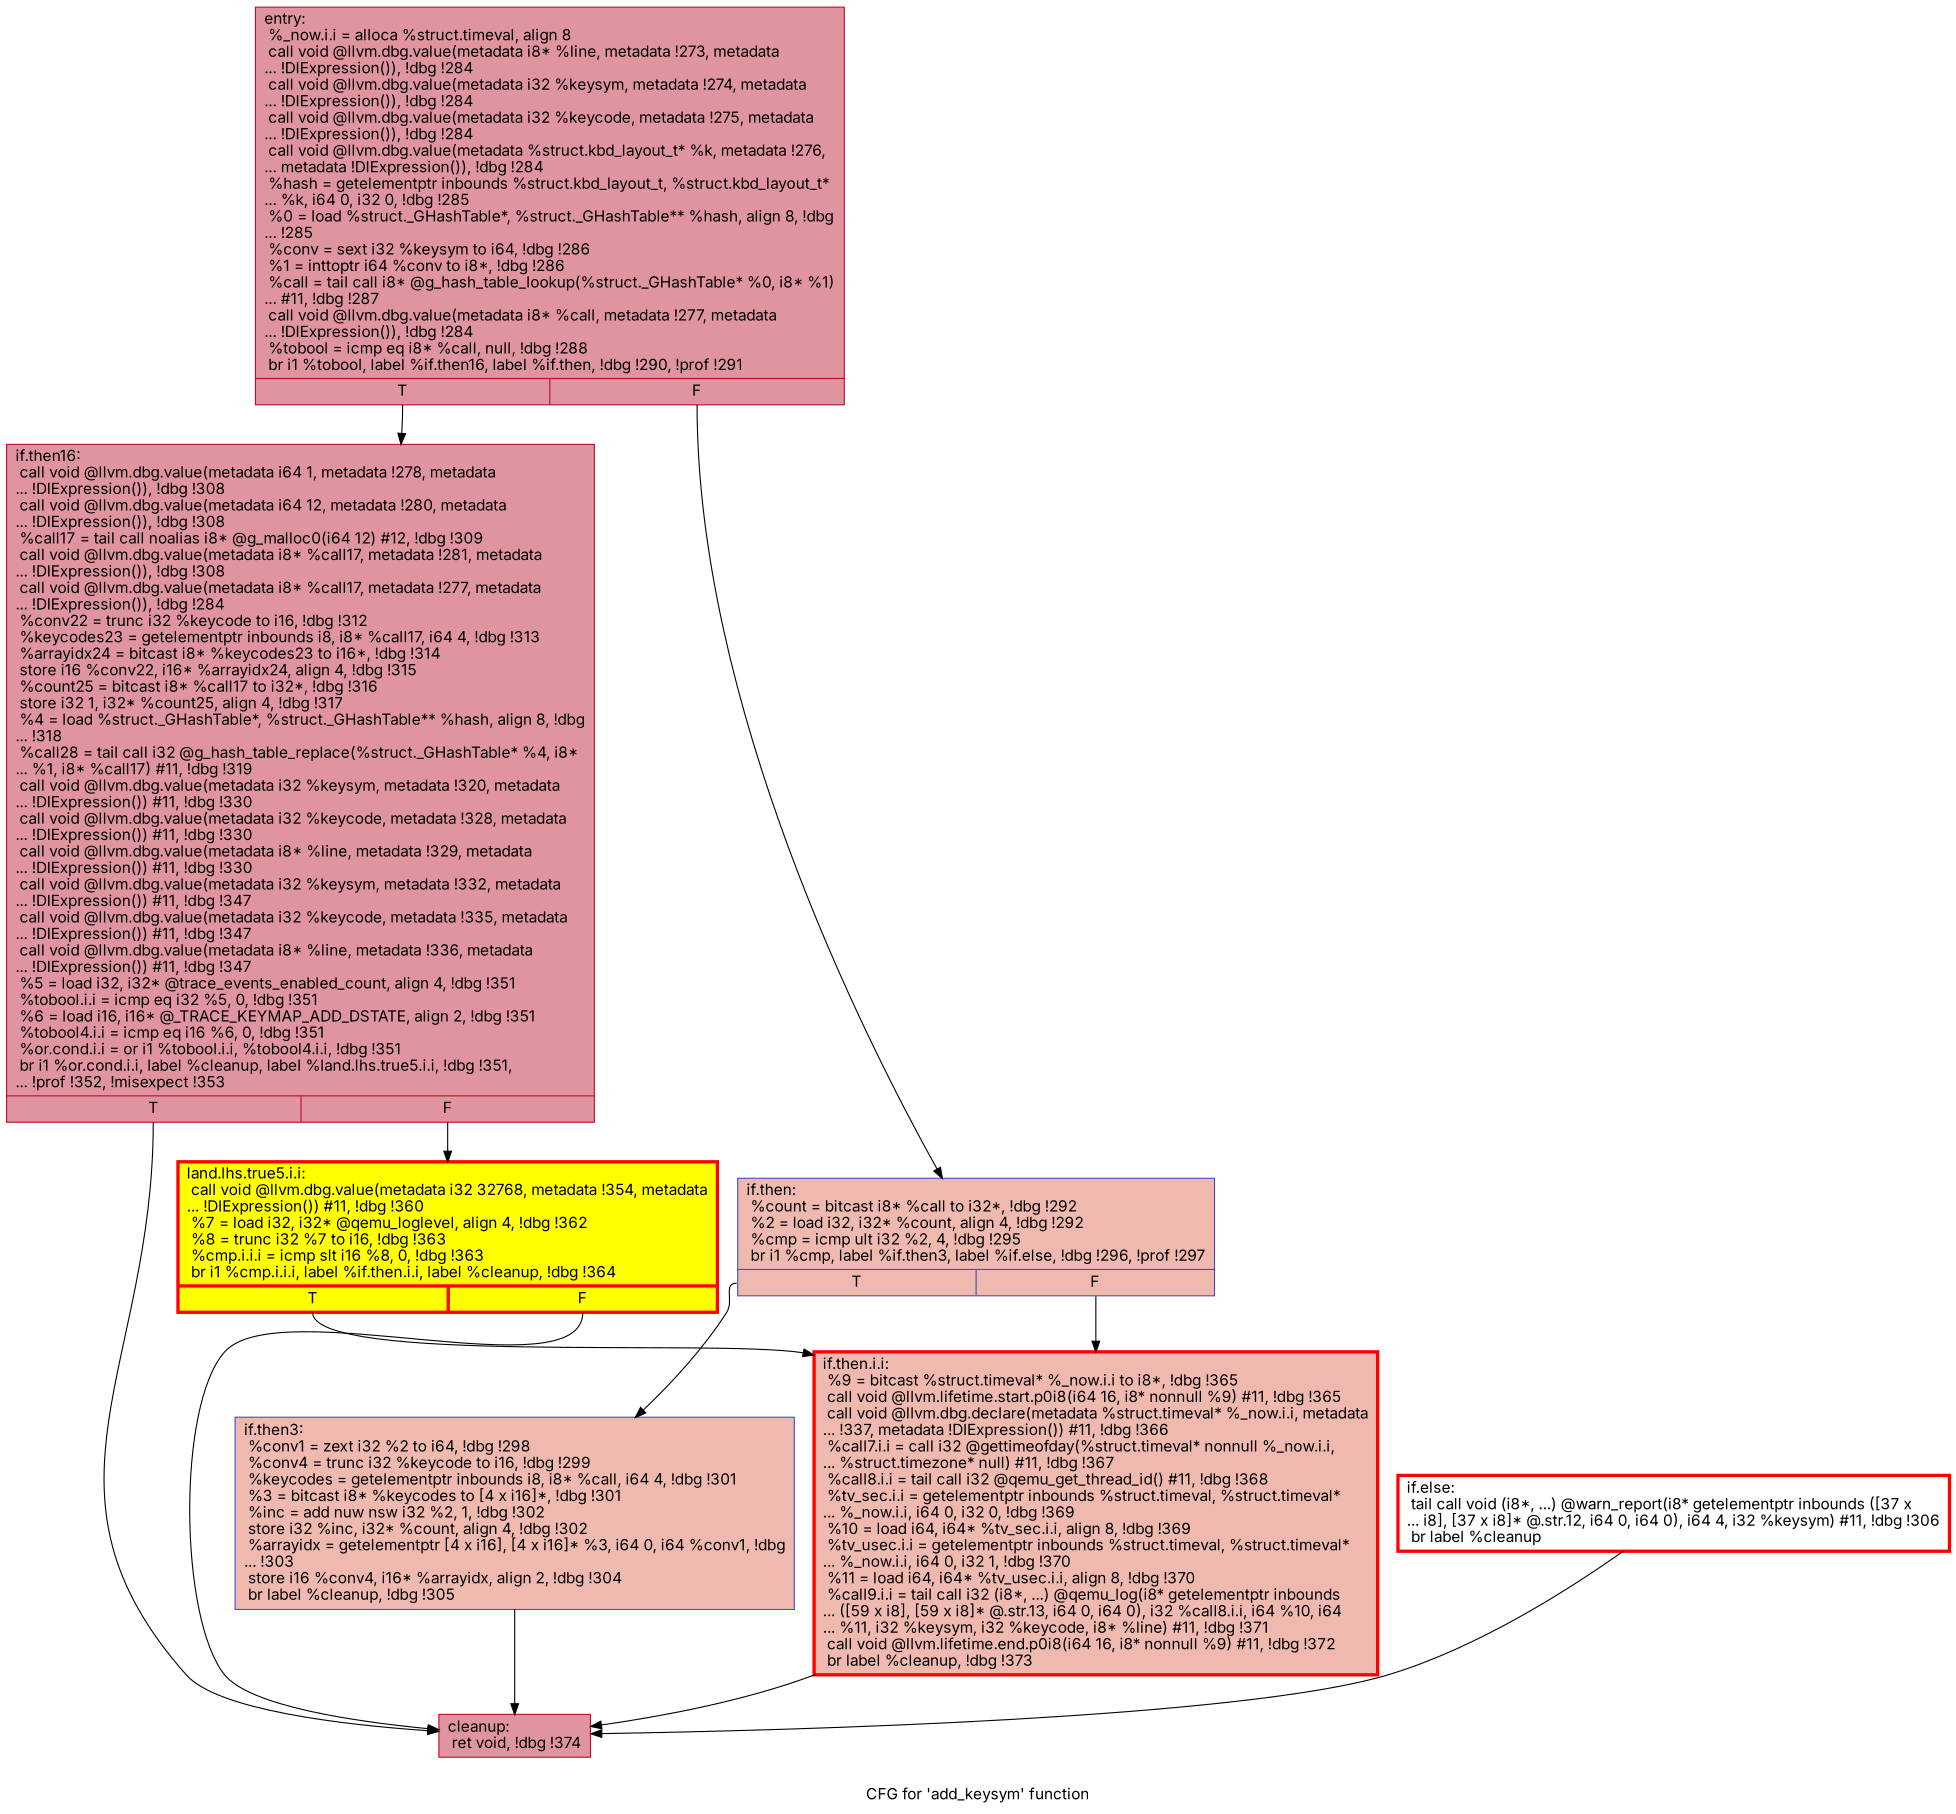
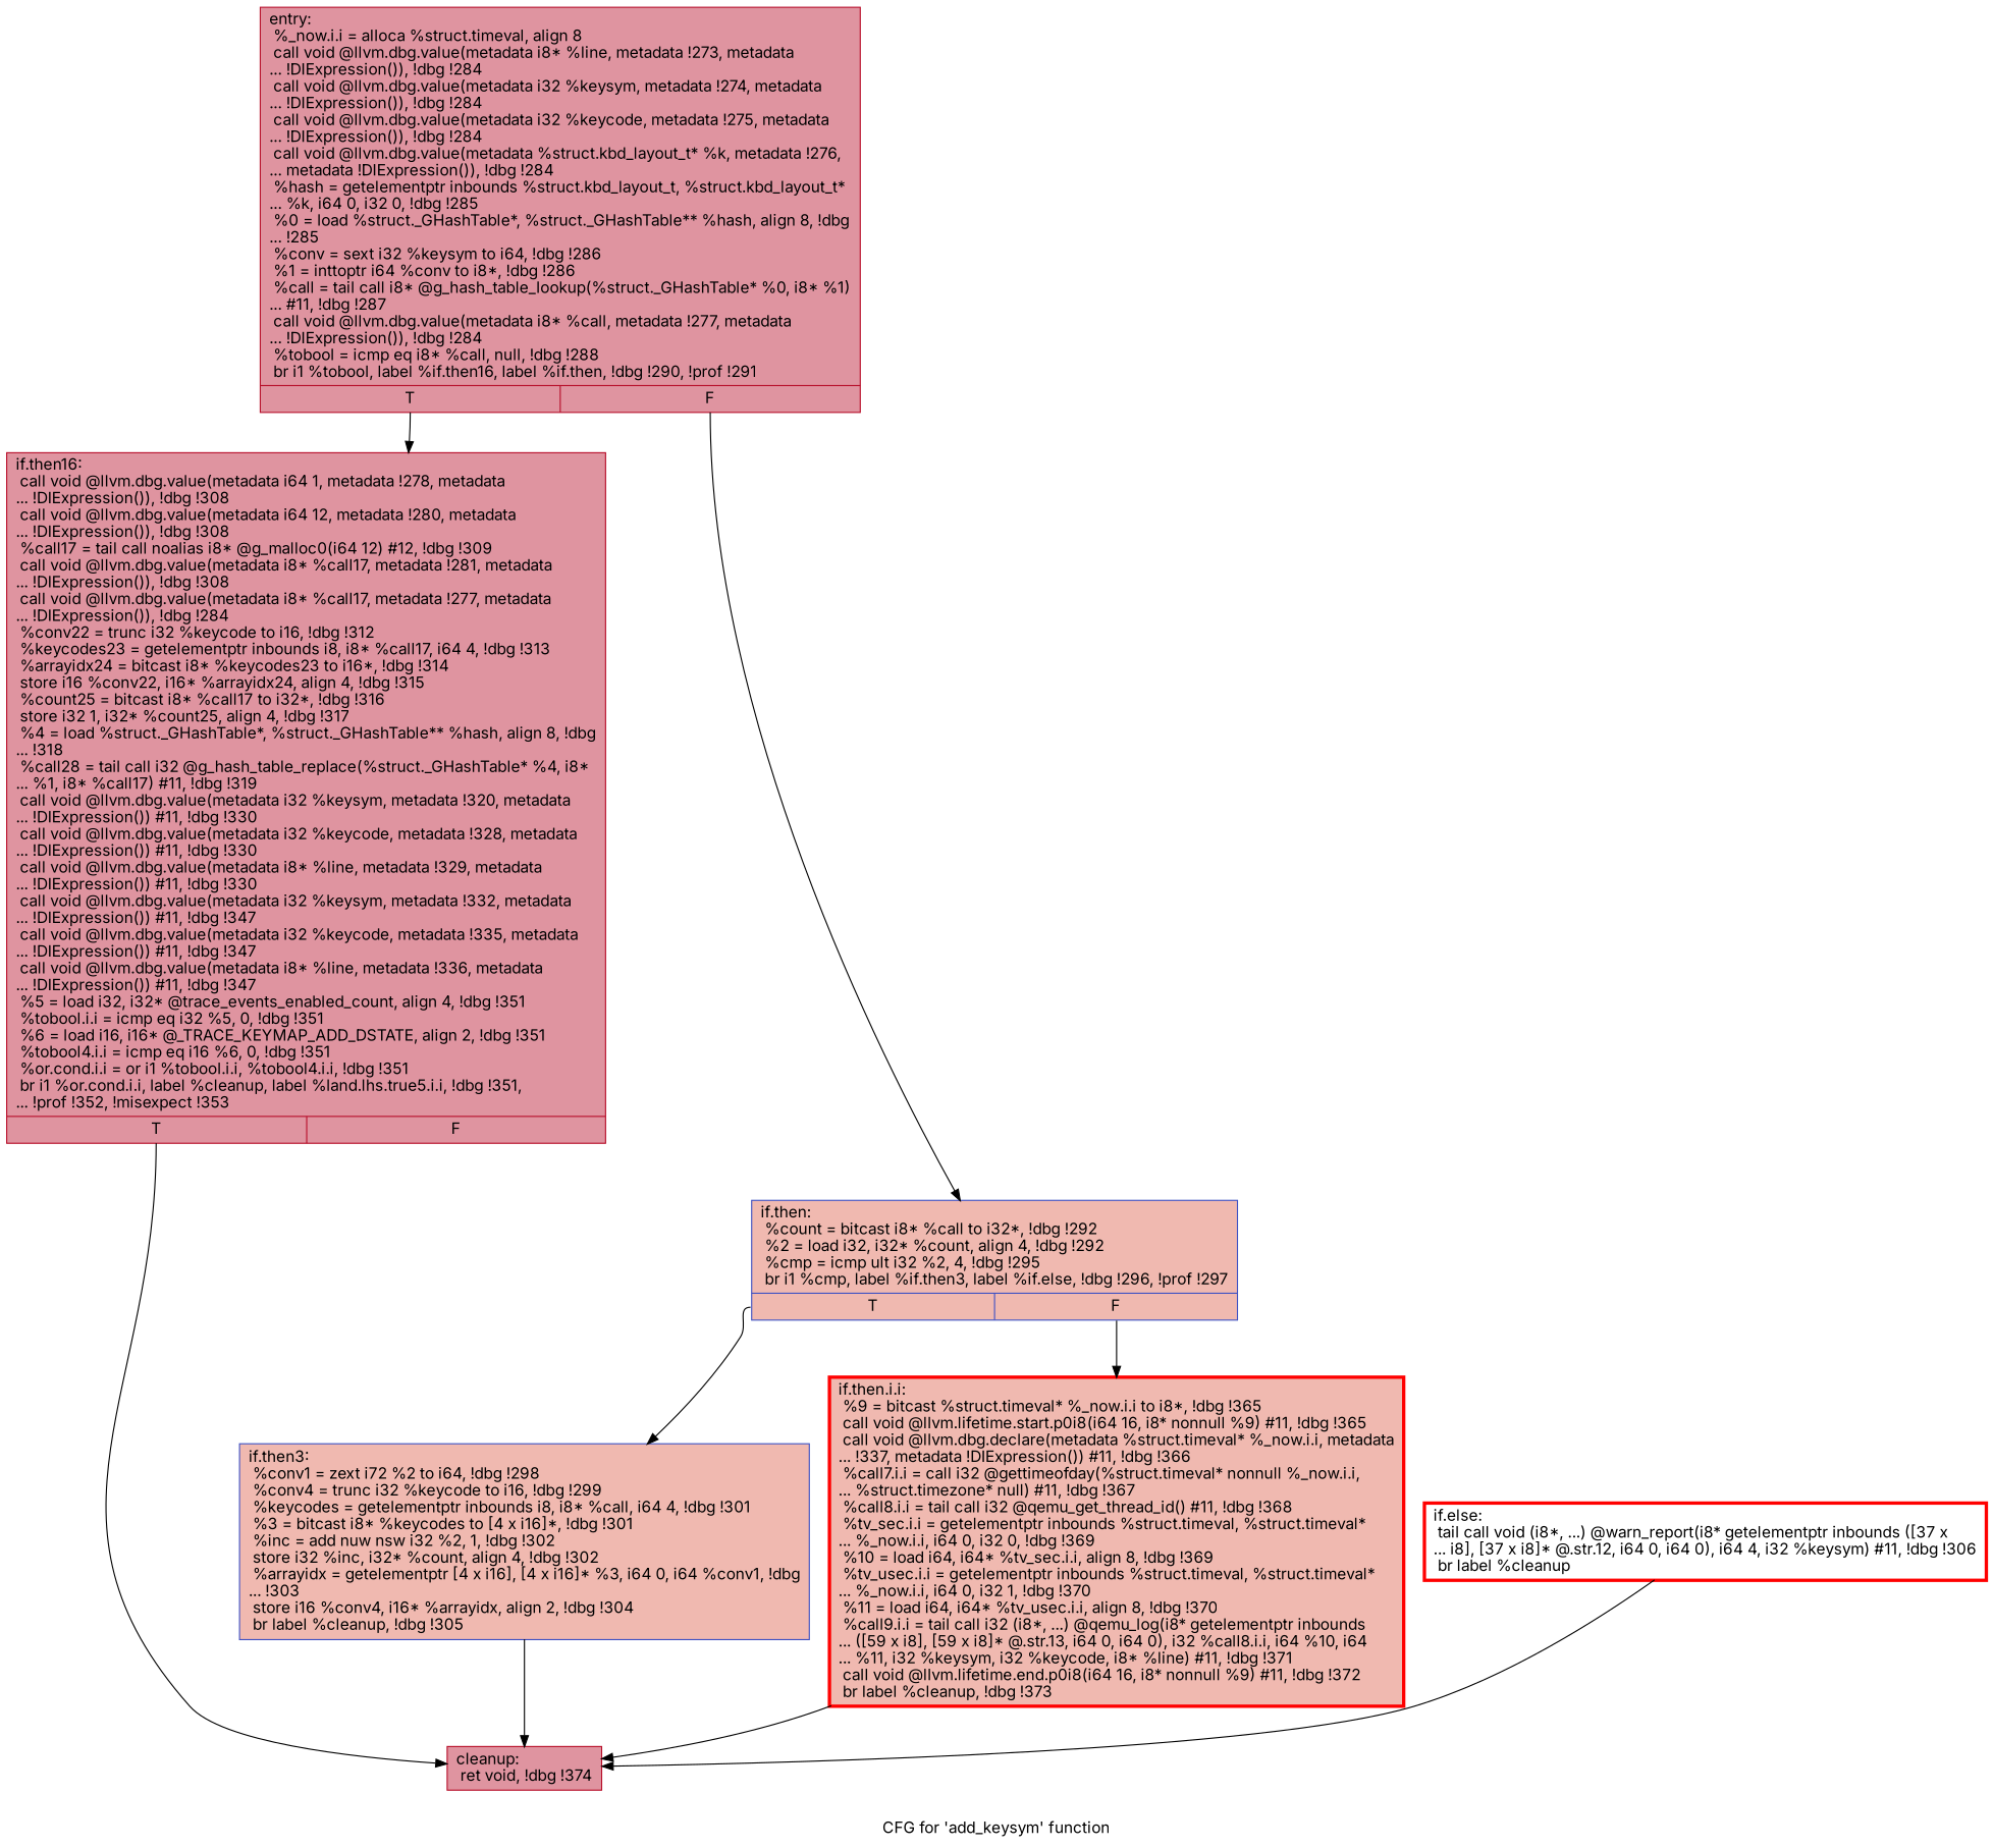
  digraph {
    fontname=Inter
    label="CFG for 'add_keysym' function"
    node [color="#b70d28ff" fillcolor="#b70d2870" fontname=Inter shape=record style=filled]
    edge [fontname=Inter tailport=s0]
    n1 [label="{entry:\l  %_now.i.i = alloca %struct.timeval, align 8\l  call void @llvm.dbg.value(metadata i8* %line, metadata !273, metadata\l... !DIExpression()), !dbg !284\l  call void @llvm.dbg.value(metadata i32 %keysym, metadata !274, metadata\l... !DIExpression()), !dbg !284\l  call void @llvm.dbg.value(metadata i32 %keycode, metadata !275, metadata\l... !DIExpression()), !dbg !284\l  call void @llvm.dbg.value(metadata %struct.kbd_layout_t* %k, metadata !276,\l... metadata !DIExpression()), !dbg !284\l  %hash = getelementptr inbounds %struct.kbd_layout_t, %struct.kbd_layout_t*\l... %k, i64 0, i32 0, !dbg !285\l  %0 = load %struct._GHashTable*, %struct._GHashTable** %hash, align 8, !dbg\l... !285\l  %conv = sext i32 %keysym to i64, !dbg !286\l  %1 = inttoptr i64 %conv to i8*, !dbg !286\l  %call = tail call i8* @g_hash_table_lookup(%struct._GHashTable* %0, i8* %1)\l... #11, !dbg !287\l  call void @llvm.dbg.value(metadata i8* %call, metadata !277, metadata\l... !DIExpression()), !dbg !284\l  %tobool = icmp eq i8* %call, null, !dbg !288\l  br i1 %tobool, label %if.then16, label %if.then, !dbg !290, !prof !291\l|{<s0>T|<s1>F}}"]
    n2 [label="{if.then16:                                        \l  call void @llvm.dbg.value(metadata i64 1, metadata !278, metadata\l... !DIExpression()), !dbg !308\l  call void @llvm.dbg.value(metadata i64 12, metadata !280, metadata\l... !DIExpression()), !dbg !308\l  %call17 = tail call noalias i8* @g_malloc0(i64 12) #12, !dbg !309\l  call void @llvm.dbg.value(metadata i8* %call17, metadata !281, metadata\l... !DIExpression()), !dbg !308\l  call void @llvm.dbg.value(metadata i8* %call17, metadata !277, metadata\l... !DIExpression()), !dbg !284\l  %conv22 = trunc i32 %keycode to i16, !dbg !312\l  %keycodes23 = getelementptr inbounds i8, i8* %call17, i64 4, !dbg !313\l  %arrayidx24 = bitcast i8* %keycodes23 to i16*, !dbg !314\l  store i16 %conv22, i16* %arrayidx24, align 4, !dbg !315\l  %count25 = bitcast i8* %call17 to i32*, !dbg !316\l  store i32 1, i32* %count25, align 4, !dbg !317\l  %4 = load %struct._GHashTable*, %struct._GHashTable** %hash, align 8, !dbg\l... !318\l  %call28 = tail call i32 @g_hash_table_replace(%struct._GHashTable* %4, i8*\l... %1, i8* %call17) #11, !dbg !319\l  call void @llvm.dbg.value(metadata i32 %keysym, metadata !320, metadata\l... !DIExpression()) #11, !dbg !330\l  call void @llvm.dbg.value(metadata i32 %keycode, metadata !328, metadata\l... !DIExpression()) #11, !dbg !330\l  call void @llvm.dbg.value(metadata i8* %line, metadata !329, metadata\l... !DIExpression()) #11, !dbg !330\l  call void @llvm.dbg.value(metadata i32 %keysym, metadata !332, metadata\l... !DIExpression()) #11, !dbg !347\l  call void @llvm.dbg.value(metadata i32 %keycode, metadata !335, metadata\l... !DIExpression()) #11, !dbg !347\l  call void @llvm.dbg.value(metadata i8* %line, metadata !336, metadata\l... !DIExpression()) #11, !dbg !347\l  %5 = load i32, i32* @trace_events_enabled_count, align 4, !dbg !351\l  %tobool.i.i = icmp eq i32 %5, 0, !dbg !351\l  %6 = load i16, i16* @_TRACE_KEYMAP_ADD_DSTATE, align 2, !dbg !351\l  %tobool4.i.i = icmp eq i16 %6, 0, !dbg !351\l  %or.cond.i.i = or i1 %tobool.i.i, %tobool4.i.i, !dbg !351\l  br i1 %or.cond.i.i, label %cleanup, label %land.lhs.true5.i.i, !dbg !351,\l... !prof !352, !misexpect !353\l|{<s0>T|<s1>F}}"]
    n3 [color="#3d50c3ff" fillcolor="#de614d70" label="{if.then:                                          \l  %count = bitcast i8* %call to i32*, !dbg !292\l  %2 = load i32, i32* %count, align 4, !dbg !292\l  %cmp = icmp ult i32 %2, 4, !dbg !295\l  br i1 %cmp, label %if.then3, label %if.else, !dbg !296, !prof !297\l|{<s0>T|<s1>F}}"]
    n4 [label="{cleanup:                                          \l  ret void, !dbg !374\l}"]
-   n5 [color=red fillcolor=yellow label="{land.lhs.true5.i.i:                               \l  call void @llvm.dbg.value(metadata i32 32768, metadata !354, metadata\l... !DIExpression()) #11, !dbg !360\l  %7 = load i32, i32* @qemu_loglevel, align 4, !dbg !362\l  %8 = trunc i32 %7 to i16, !dbg !363\l  %cmp.i.i.i = icmp slt i16 %8, 0, !dbg !363\l  br i1 %cmp.i.i.i, label %if.then.i.i, label %cleanup, !dbg !364\l|{<s0>T|<s1>F}}" penwidth=3.0]
-   n6 [color="#3d50c3ff" fillcolor="#de614d70" label="{if.then3:                                         \l  %conv1 = zext i32 %2 to i64, !dbg !298\l  %conv4 = trunc i32 %keycode to i16, !dbg !299\l  %keycodes = getelementptr inbounds i8, i8* %call, i64 4, !dbg !301\l  %3 = bitcast i8* %keycodes to [4 x i16]*, !dbg !301\l  %inc = add nuw nsw i32 %2, 1, !dbg !302\l  store i32 %inc, i32* %count, align 4, !dbg !302\l  %arrayidx = getelementptr [4 x i16], [4 x i16]* %3, i64 0, i64 %conv1, !dbg\l... !303\l  store i16 %conv4, i16* %arrayidx, align 2, !dbg !304\l  br label %cleanup, !dbg !305\l}"]
+   n6 [color="#3d50c3ff" fillcolor="#de614d70" label="{if.then3:                                         \l  %conv1 = zext i72 %2 to i64, !dbg !298\l  %conv4 = trunc i32 %keycode to i16, !dbg !299\l  %keycodes = getelementptr inbounds i8, i8* %call, i64 4, !dbg !301\l  %3 = bitcast i8* %keycodes to [4 x i16]*, !dbg !301\l  %inc = add nuw nsw i32 %2, 1, !dbg !302\l  store i32 %inc, i32* %count, align 4, !dbg !302\l  %arrayidx = getelementptr [4 x i16], [4 x i16]* %3, i64 0, i64 %conv1, !dbg\l... !303\l  store i16 %conv4, i16* %arrayidx, align 2, !dbg !304\l  br label %cleanup, !dbg !305\l}"]
    n7 [color=red fillcolor="#de614d70" label="{if.then.i.i:                                      \l  %9 = bitcast %struct.timeval* %_now.i.i to i8*, !dbg !365\l  call void @llvm.lifetime.start.p0i8(i64 16, i8* nonnull %9) #11, !dbg !365\l  call void @llvm.dbg.declare(metadata %struct.timeval* %_now.i.i, metadata\l... !337, metadata !DIExpression()) #11, !dbg !366\l  %call7.i.i = call i32 @gettimeofday(%struct.timeval* nonnull %_now.i.i,\l... %struct.timezone* null) #11, !dbg !367\l  %call8.i.i = tail call i32 @qemu_get_thread_id() #11, !dbg !368\l  %tv_sec.i.i = getelementptr inbounds %struct.timeval, %struct.timeval*\l... %_now.i.i, i64 0, i32 0, !dbg !369\l  %10 = load i64, i64* %tv_sec.i.i, align 8, !dbg !369\l  %tv_usec.i.i = getelementptr inbounds %struct.timeval, %struct.timeval*\l... %_now.i.i, i64 0, i32 1, !dbg !370\l  %11 = load i64, i64* %tv_usec.i.i, align 8, !dbg !370\l  %call9.i.i = tail call i32 (i8*, ...) @qemu_log(i8* getelementptr inbounds\l... ([59 x i8], [59 x i8]* @.str.13, i64 0, i64 0), i32 %call8.i.i, i64 %10, i64\l... %11, i32 %keysym, i32 %keycode, i8* %line) #11, !dbg !371\l  call void @llvm.lifetime.end.p0i8(i64 16, i8* nonnull %9) #11, !dbg !372\l  br label %cleanup, !dbg !373\l}" penwidth=3.0]
    n8 [color=red label="{if.else:                                          \l  tail call void (i8*, ...) @warn_report(i8* getelementptr inbounds ([37 x\l... i8], [37 x i8]* @.str.12, i64 0, i64 0), i64 4, i32 %keysym) #11, !dbg !306\l  br label %cleanup\l}" penwidth=3.0 fillcolor="" style=""]
    n1 -> n2
    n1 -> n3 [tailport=s1]
    n2 -> n4
-   n2 -> n5 [tailport=s1]
    n3 -> n6
    n3 -> n7 [tailport=s1]
-   n5 -> n4 [tailport=s1]
-   n5 -> n7
    n6 -> n4
    n7 -> n4
    n8 -> n4
  }
